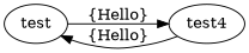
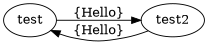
  digraph {
    rankdir=LR
    test
-   test2 [label=test4]
+   test2
    test -> test2 [label="{Hello}"]
    test2 -> test [label="{Hello}"]
  }
